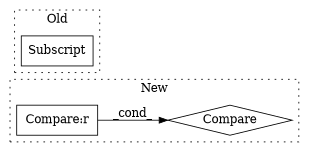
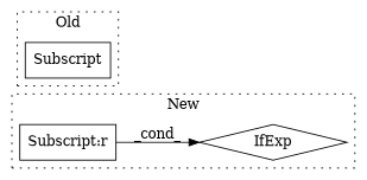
  digraph {
    rankdir=LR
    node [shape=box]
-   n1 [a=51 l="4,6" label=Compare s="30995,31028" shape=diamond]
-   n2 [a=40 l=29 label="Compare:r" s=30999]
+   n1 [a=51 l="4,6" label=IfExp s="30995,31028" shape=diamond]
+   n2 [a=40 l=29 label="Subscript:r" s=30999]
    n3 [a=63 l="64,0" label=Subscript s="32410,0"]
    subgraph cluster_1 {
      label=New
      style=dotted
      n1
      n2
    }
    subgraph cluster_2 {
      label=Old
      style=dotted
      n3
    }
    n2 -> n1 [label=_cond_]
  }
